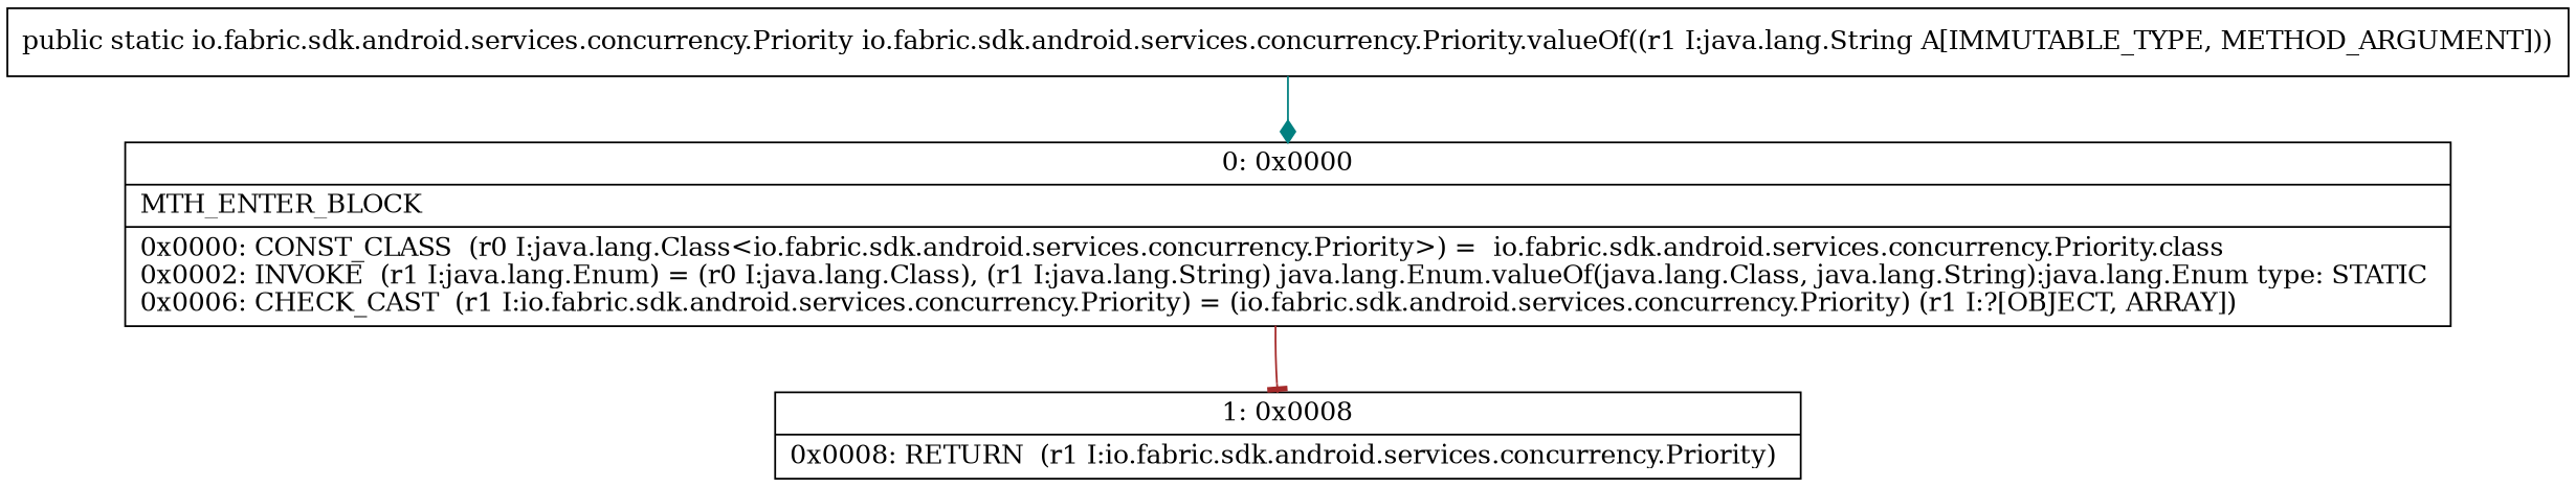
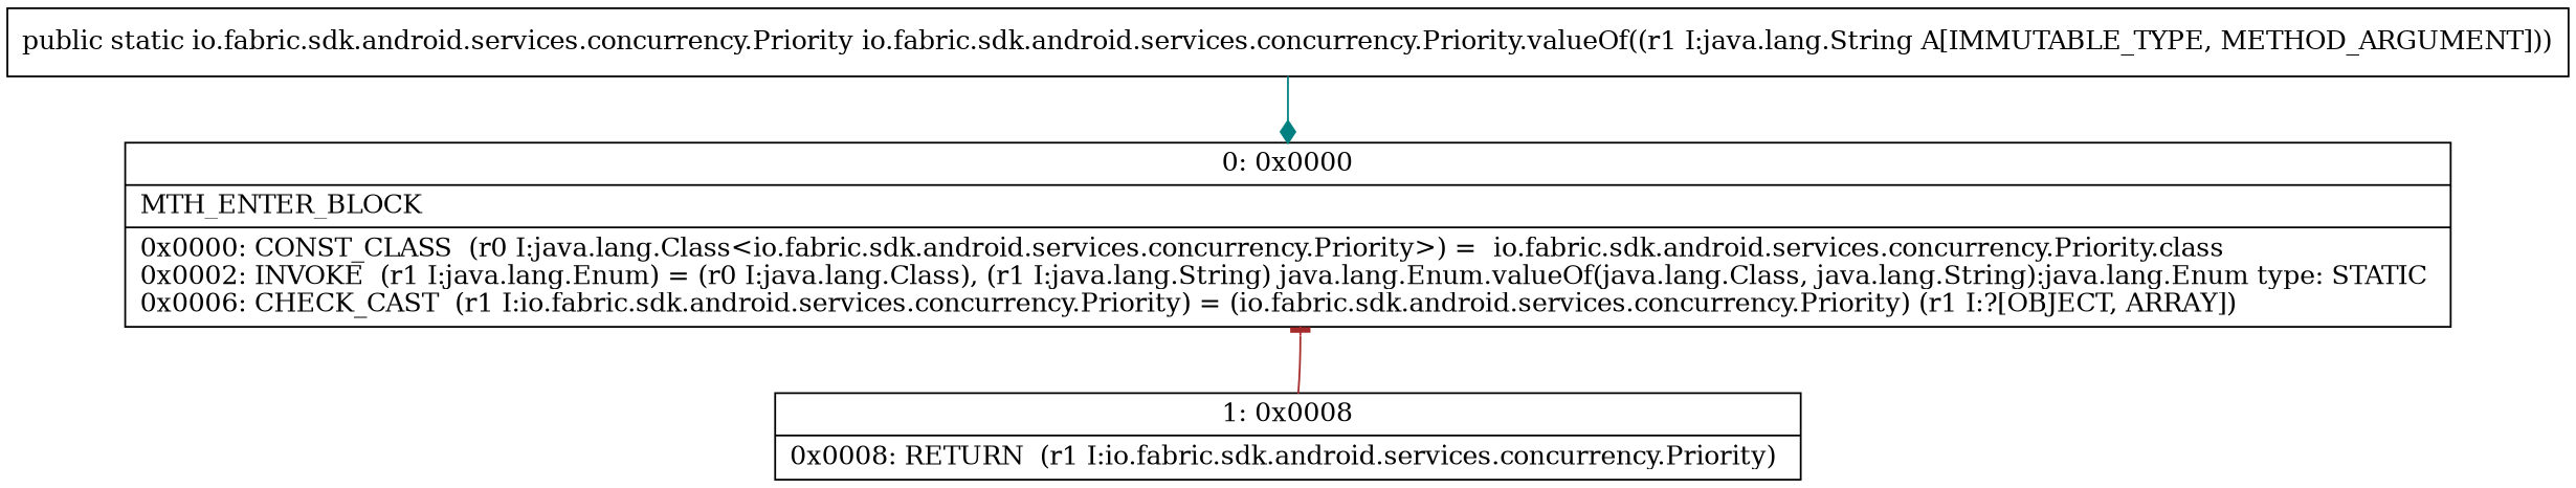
  digraph {
    node [shape=record]
    n1 [label="{0\:\ 0x0000|MTH_ENTER_BLOCK\l|0x0000: CONST_CLASS  (r0 I:java.lang.Class\<io.fabric.sdk.android.services.concurrency.Priority\>) =  io.fabric.sdk.android.services.concurrency.Priority.class \l0x0002: INVOKE  (r1 I:java.lang.Enum) = (r0 I:java.lang.Class), (r1 I:java.lang.String) java.lang.Enum.valueOf(java.lang.Class, java.lang.String):java.lang.Enum type: STATIC \l0x0006: CHECK_CAST  (r1 I:io.fabric.sdk.android.services.concurrency.Priority) = (io.fabric.sdk.android.services.concurrency.Priority) (r1 I:?[OBJECT, ARRAY]) \l}"]
    n2 [label="{1\:\ 0x0008|0x0008: RETURN  (r1 I:io.fabric.sdk.android.services.concurrency.Priority) \l}"]
    n3 [label="{public static io.fabric.sdk.android.services.concurrency.Priority io.fabric.sdk.android.services.concurrency.Priority.valueOf((r1 I:java.lang.String A[IMMUTABLE_TYPE, METHOD_ARGUMENT])) }"]
-   n1 -> n2 [color=brown arrowhead=tee]
+   n2 -> n1 [color=brown arrowhead=tee]
    n3 -> n1 [color=teal arrowhead=diamond]
  }
